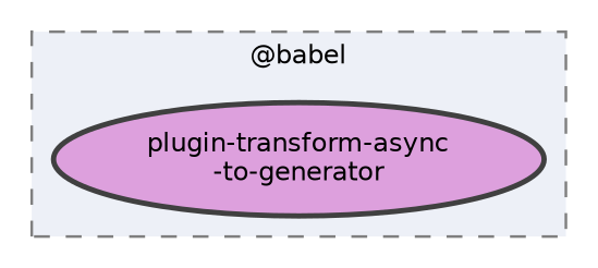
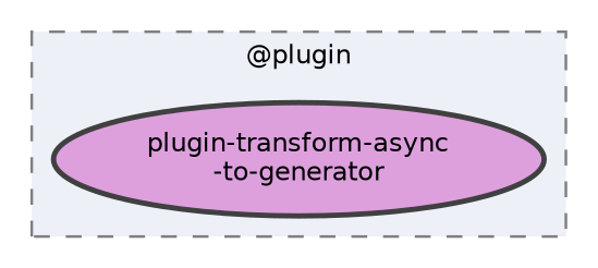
  digraph {
    compound=true
    n1 [color=grey25 fillcolor=plum fontname=Helvetica fontsize=10 height=0.2 label="plugin-transform-async\l-to-generator" shape=ellipse style="filled,bold" width=0.4]
    subgraph cluster_1 {
      bgcolor="#edf0f7"
      fontname=Helvetica
      fontsize=10
-     label="@babel"
+     label="@plugin"
      pencolor=grey50
      style="filled,dashed"
      n1
    }
  }
